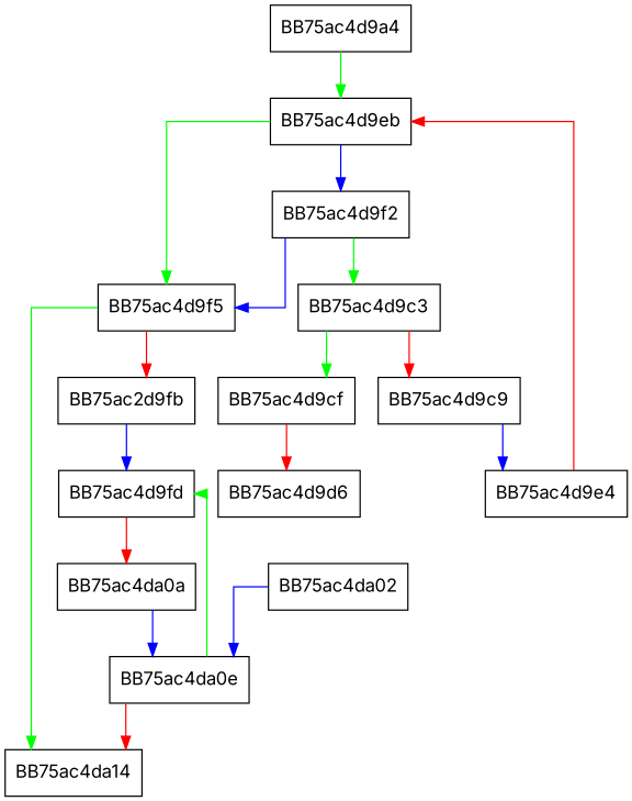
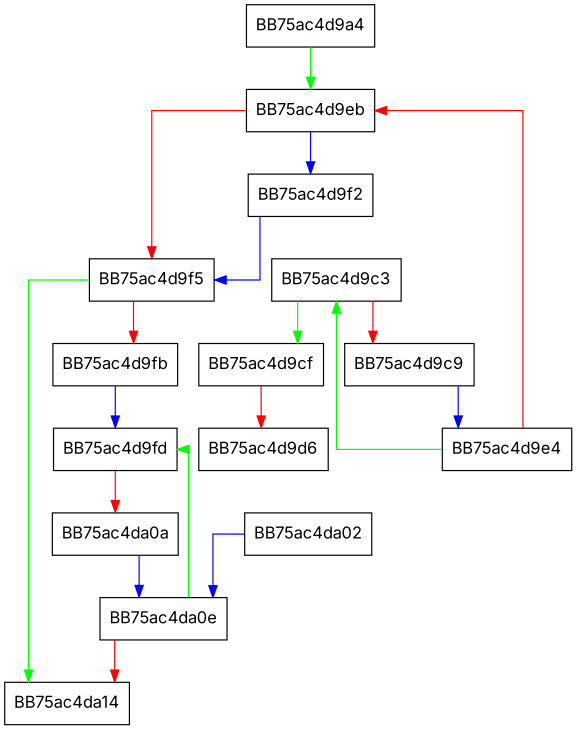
  digraph {
    fontname=Inter
    splines=ortho
    node [fontname=Inter shape=box]
    edge [color=green fontname=Inter]
    BB75ac4d9a4
    BB75ac4d9eb
    BB75ac4d9f5
    BB75ac4d9f2
    BB75ac4da14
-   BB75ac4d9fb [label=BB75ac2d9fb]
+   BB75ac4d9fb
    BB75ac4d9c3
    BB75ac4d9cf
    BB75ac4d9c9
    BB75ac4d9d6
    BB75ac4d9e4
    BB75ac4d9fd
    BB75ac4da0a
    BB75ac4da0e
    BB75ac4da02
    BB75ac4d9a4 -> BB75ac4d9eb
-   BB75ac4d9eb -> BB75ac4d9f5
+   BB75ac4d9eb -> BB75ac4d9f5 [color=red]
    BB75ac4d9eb -> BB75ac4d9f2 [color=blue]
    BB75ac4d9f5 -> BB75ac4da14
    BB75ac4d9f5 -> BB75ac4d9fb [color=red]
    BB75ac4d9f2 -> BB75ac4d9f5 [color=blue]
    BB75ac4d9fb -> BB75ac4d9fd [color=blue]
    BB75ac4d9c3 -> BB75ac4d9cf
    BB75ac4d9c3 -> BB75ac4d9c9 [color=red]
    BB75ac4d9cf -> BB75ac4d9d6 [color=red]
    BB75ac4d9c9 -> BB75ac4d9e4 [color=blue]
    BB75ac4d9e4 -> BB75ac4d9eb [color=red]
-   BB75ac4d9f2 -> BB75ac4d9c3
+   BB75ac4d9e4 -> BB75ac4d9c3
    BB75ac4d9fd -> BB75ac4da0a [color=red]
    BB75ac4da0a -> BB75ac4da0e [color=blue]
    BB75ac4da0e -> BB75ac4da14 [color=red]
    BB75ac4da0e -> BB75ac4d9fd
    BB75ac4da02 -> BB75ac4da0e [color=blue]
  }
